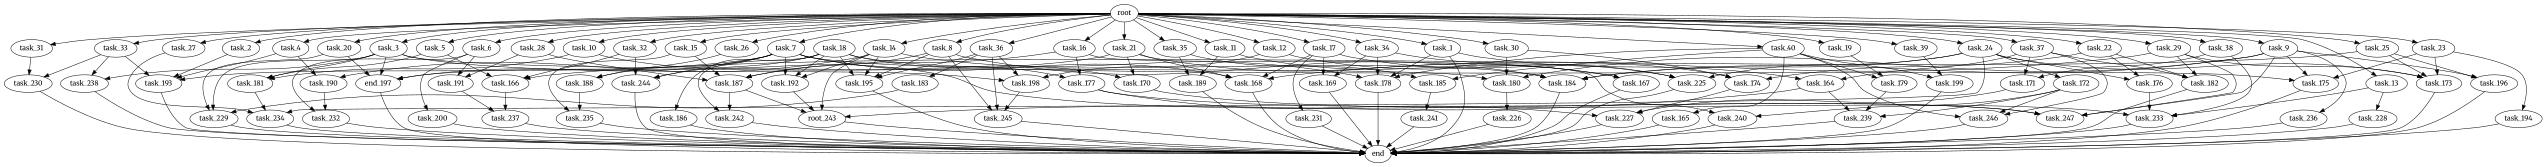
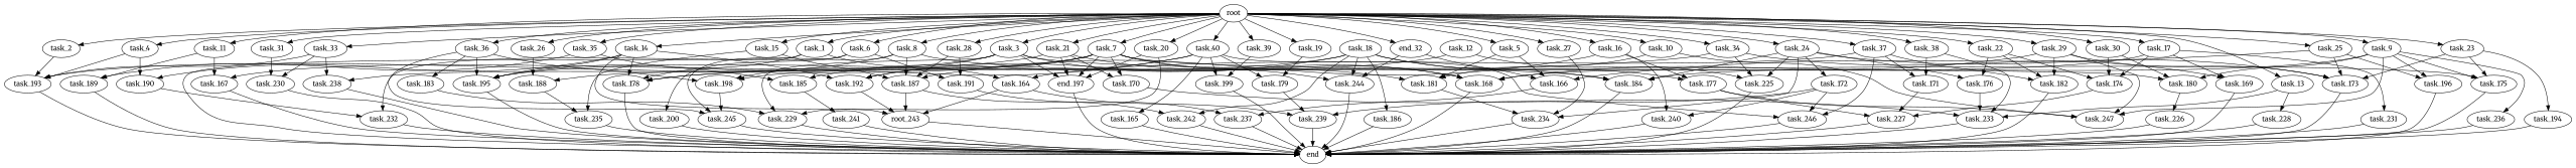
  digraph {
    fontname=Merriweather
    node [fontname=Merriweather]
    edge [fontname=Merriweather]
    task_12
    task_225
    task_198
    end
    task_245
    task_199
    task_36
    task_183
    task_195
    task_229
    task_19
    task_179
    task_239
    task_180
    task_226
    task_196
    root
    task_10
    task_4
    task_33
    task_8
    task_15
    task_5
    task_27
    task_14
    task_21
    task_38
    task_16
    task_7
    task_26
    task_30
    task_17
    task_31
    task_2
    task_35
    task_3
    task_40
    task_22
    task_29
    task_28
    task_23
    task_25
    task_6
-   task_32
+   task_32 [label=end_32]
    task_39
    task_20
    task_9
    task_37
    task_1
    task_34
    task_13
    task_24
    task_11
    task_247
    task_181
    task_18
    task_242
    task_177
    task_192
    task_184
    task_244
    task_186
    task_193
    task_190
    task_230
    task_238
    task_187
    task_235
    task_166
    task_234
    n71 [label=root_243]
    task_178
    task_168
    task_167
    n75 [label=end_197]
    task_170
    task_171
    task_233
    task_240
    task_175
    task_188
    task_174
    task_231
    task_169
    task_189
    task_185
    task_246
    task_165
    task_176
    task_182
    task_173
    task_191
    task_194
    task_200
    task_232
    task_236
    task_164
    task_228
    task_172
    task_227
    task_237
    task_241
    task_12 -> task_225
    task_12 -> task_198
    task_225 -> end
    task_198 -> task_245
    task_245 -> end
    task_199 -> end
    task_36 -> task_198
    task_36 -> task_245
    task_36 -> task_183
    task_36 -> task_195
    task_183 -> task_229
    task_195 -> end
    task_229 -> end
    task_19 -> task_179
    task_179 -> task_239
    task_239 -> end
    task_180 -> task_226
    task_226 -> end
    task_196 -> end
-   root -> task_12
    root -> task_36
    root -> task_19
    root -> task_10
    root -> task_4
    root -> task_33
    root -> task_8
    root -> task_15
    root -> task_5
    root -> task_27
    root -> task_14
    root -> task_21
    root -> task_38
    root -> task_16
    root -> task_7
    root -> task_26
    root -> task_30
    root -> task_17
    root -> task_31
    root -> task_2
    root -> task_35
    root -> task_3
    root -> task_40
    root -> task_22
    root -> task_29
    root -> task_28
    root -> task_23
    root -> task_25
    root -> task_6
    root -> task_32
    root -> task_39
    root -> task_20
    root -> task_9
    root -> task_37
    root -> task_1
    root -> task_34
    root -> task_13
    root -> task_24
    root -> task_11
    task_10 -> task_247
    task_10 -> task_181
    task_4 -> task_193
    task_4 -> task_190
    task_33 -> task_193
    task_33 -> task_230
    task_33 -> task_238
    task_8 -> task_245
    task_8 -> task_195
    task_8 -> task_184
    task_8 -> task_187
    task_15 -> task_187
    task_15 -> task_235
    task_5 -> task_181
    task_5 -> task_166
    task_27 -> task_234
    task_14 -> task_195
    task_14 -> task_192
    task_14 -> task_190
    task_14 -> n71
    task_14 -> task_178
    task_21 -> task_168
    task_21 -> task_167
    task_21 -> n75
    task_21 -> task_170
    task_38 -> task_171
    task_38 -> task_233
    task_16 -> task_177
    task_16 -> task_187
    task_16 -> task_240
    task_7 -> task_192
    task_7 -> task_244
    task_7 -> task_193
    task_7 -> task_168
    task_7 -> n75
    task_7 -> task_170
    task_7 -> task_175
    task_7 -> task_188
    task_26 -> task_188
    task_30 -> task_180
    task_30 -> task_174
    task_17 -> task_168
    task_17 -> task_174
    task_17 -> task_231
    task_17 -> task_169
    task_31 -> task_230
    task_2 -> task_193
    task_35 -> task_189
    task_35 -> task_185
    task_3 -> task_198
    task_3 -> task_229
    task_3 -> task_180
    task_3 -> task_181
    task_3 -> task_238
    task_3 -> n75
    task_40 -> task_199
    task_40 -> task_179
    task_40 -> task_178
    task_40 -> task_185
    task_40 -> task_246
    task_40 -> task_165
    task_22 -> task_174
    task_22 -> task_176
    task_22 -> task_182
    task_29 -> task_247
    task_29 -> task_168
    task_29 -> task_182
    task_29 -> task_173
    task_28 -> task_187
    task_28 -> task_191
    task_23 -> task_175
    task_23 -> task_173
    task_23 -> task_194
    task_25 -> task_196
    task_25 -> task_166
    task_25 -> task_173
    task_6 -> task_191
    task_6 -> task_200
    task_6 -> task_232
    task_32 -> task_244
    task_32 -> task_166
    task_39 -> task_199
    task_20 -> task_229
    task_20 -> n75
    task_9 -> task_180
    task_9 -> task_196
    task_9 -> task_247
    task_9 -> task_184
    task_9 -> task_175
    task_9 -> task_236
    task_37 -> task_171
    task_37 -> task_246
    task_37 -> task_182
    task_37 -> task_164
    task_1 -> end
    task_1 -> task_178
    task_1 -> task_164
    task_34 -> task_225
    task_34 -> task_178
    task_34 -> task_169
    task_13 -> task_233
    task_13 -> task_228
    task_24 -> task_225
    task_24 -> task_184
    task_24 -> task_234
    task_24 -> task_176
    task_24 -> task_173
    task_24 -> task_172
    task_11 -> task_167
    task_11 -> task_189
    task_181 -> task_234
    task_18 -> task_195
    task_18 -> task_242
    task_18 -> task_177
    task_18 -> task_192
    task_18 -> task_184
    task_18 -> task_244
    task_18 -> task_186
    task_242 -> end
    task_177 -> task_247
    task_177 -> task_227
    task_192 -> n71
    task_184 -> end
    task_244 -> end
    task_186 -> end
    task_193 -> end
    task_190 -> task_232
    task_230 -> end
    task_238 -> end
    task_187 -> task_242
    task_187 -> n71
    task_235 -> end
    task_166 -> task_237
    task_234 -> end
    n71 -> end
    task_178 -> end
    task_168 -> end
    task_167 -> end
    n75 -> end
    task_170 -> task_233
    task_171 -> task_227
    task_233 -> end
    task_240 -> end
    task_175 -> end
    task_188 -> task_235
    task_174 -> task_227
    task_231 -> end
    task_169 -> end
    task_189 -> end
    task_185 -> task_241
    task_246 -> end
    task_165 -> end
    task_176 -> task_233
    task_182 -> end
    task_173 -> end
    task_191 -> task_237
    task_194 -> end
    task_200 -> end
    task_232 -> end
    task_236 -> end
    task_164 -> task_239
    task_164 -> n71
    task_228 -> end
    task_172 -> task_239
    task_172 -> task_240
    task_172 -> task_246
    task_227 -> end
    task_237 -> end
    task_241 -> end
  }
